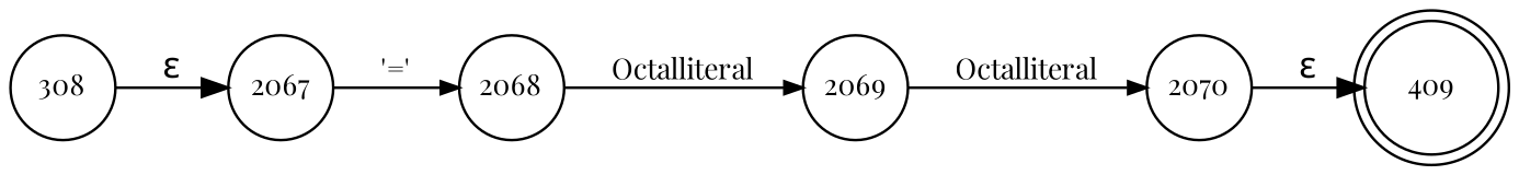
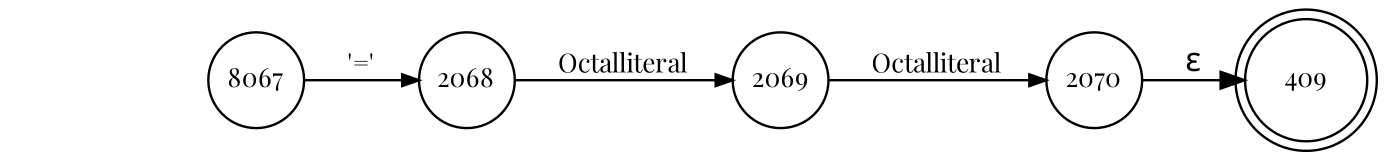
  digraph {
    fontname="Playfair Display"
    rankdir=LR
    node [fixedsize=true fontname="Playfair Display" fontsize=11 shape=circle peripheries=1]
    edge [arrowhead=normal arrowsize=.7 fontname="Playfair Display" fontsize=11]
    n1 [label=409 shape=doublecircle width=.6 peripheries=""]
-   n2 [label=2067 width=.55]
+   n2 [label=8067 width=.55]
    n3 [label=2068 width=.55]
    n4 [label=2069 width=.55]
-   n5 [label=308 width=.55]
    n6 [label=2070 width=.55]
    n2 -> n3 [label="'='"]
    n3 -> n4 [label=Octalliteral]
    n4 -> n6 [label=Octalliteral]
-   n5 -> n2 [label="&epsilon;" arrowhead="" arrowsize="" fontsize=""]
    n6 -> n1 [label="&epsilon;" arrowhead="" arrowsize="" fontsize=""]
  }
